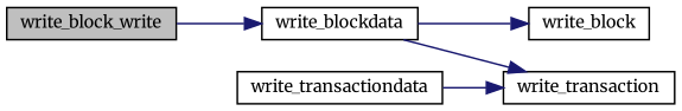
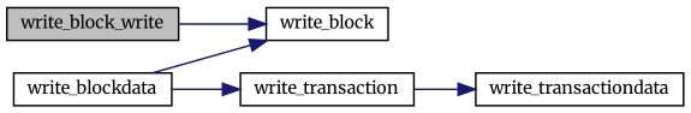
  digraph {
    fontname=Merriweather
    rankdir=LR
    node [color=black fillcolor=white fontname=Merriweather fontsize=10 shape=record style=filled]
    edge [color=midnightblue fontname=Merriweather fontsize=10 labelfontname=Helvetica labelfontsize=10 style=solid]
    n1 [fillcolor=grey75 fontcolor=black height=0.2 label=write_block_write width=0.4]
    n2 [height=0.2 label=write_block width=0.4]
    n3 [height=0.2 label=write_blockdata width=0.4]
    n4 [height=0.2 label=write_transaction width=0.4]
    n5 [height=0.2 label=write_transactiondata width=0.4]
-   n1 -> n3
+   n1 -> n2
    n3 -> n2
    n3 -> n4
-   n5 -> n4
+   n4 -> n5
  }
